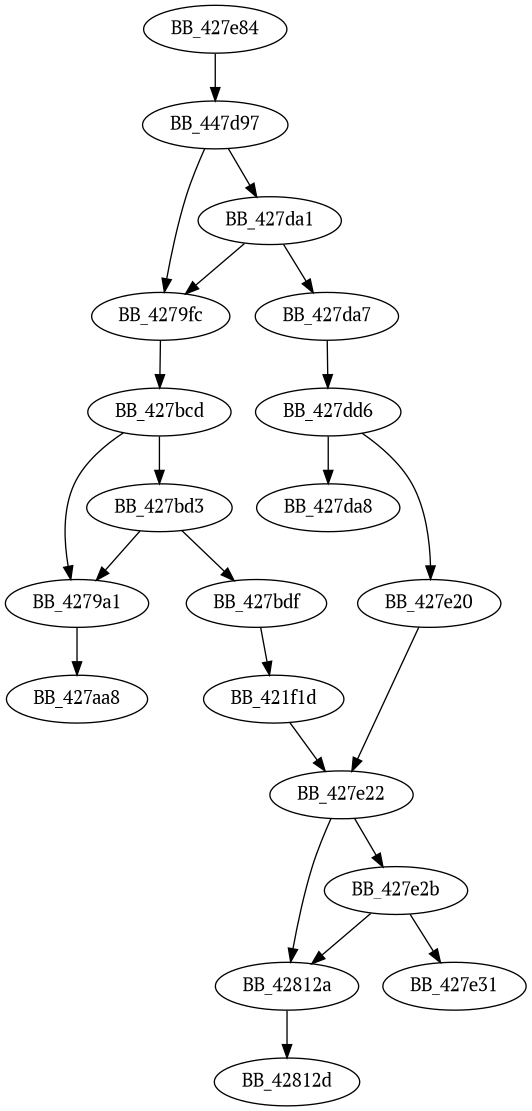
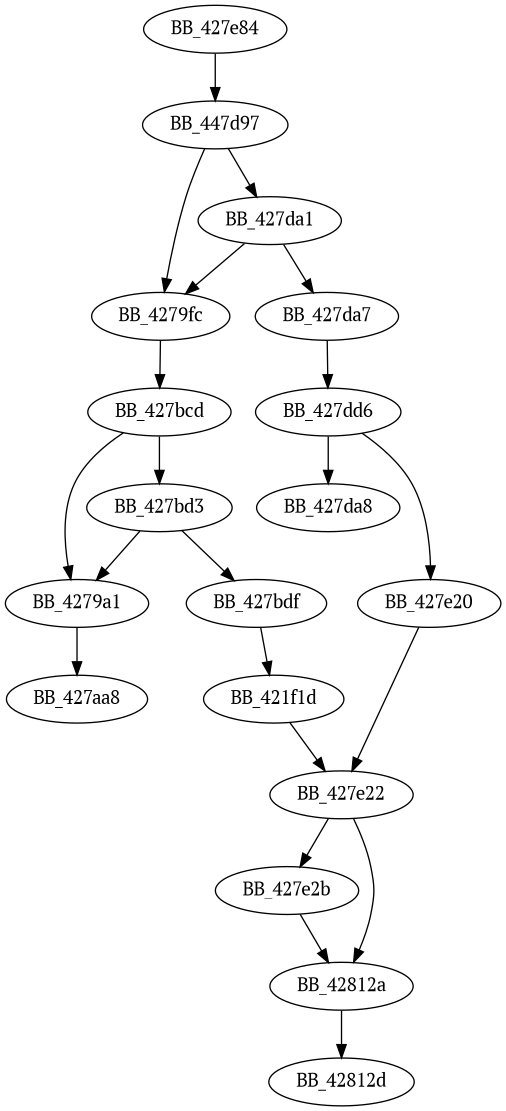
  digraph {
    fontname="PT Serif"
    node [fontname="PT Serif"]
    edge [fontname="PT Serif"]
    BB_4279a1
    BB_427aa8
    BB_4279fc
    BB_427bcd
    BB_427bd3
    BB_427bdf
    n7 [label=BB_421f1d]
    BB_427e22
    BB_427e2b
    BB_42812a
    n11 [label=BB_447d97]
    BB_427da1
    BB_427da7
    BB_427dd6
    BB_427da8
    BB_427e20
-   BB_427e31
    BB_42812d
    BB_427e84
    BB_4279a1 -> BB_427aa8
    BB_4279fc -> BB_427bcd
    BB_427bcd -> BB_4279a1
    BB_427bcd -> BB_427bd3
    BB_427bd3 -> BB_4279a1
    BB_427bd3 -> BB_427bdf
    BB_427bdf -> n7
    n7 -> BB_427e22
    BB_427e22 -> BB_427e2b
    BB_427e22 -> BB_42812a
    BB_427e2b -> BB_42812a
-   BB_427e2b -> BB_427e31
    BB_42812a -> BB_42812d
    n11 -> BB_4279fc
    n11 -> BB_427da1
    BB_427da1 -> BB_4279fc
    BB_427da1 -> BB_427da7
    BB_427da7 -> BB_427dd6
    BB_427dd6 -> BB_427da8
    BB_427dd6 -> BB_427e20
    BB_427e20 -> BB_427e22
    BB_427e84 -> n11
  }
